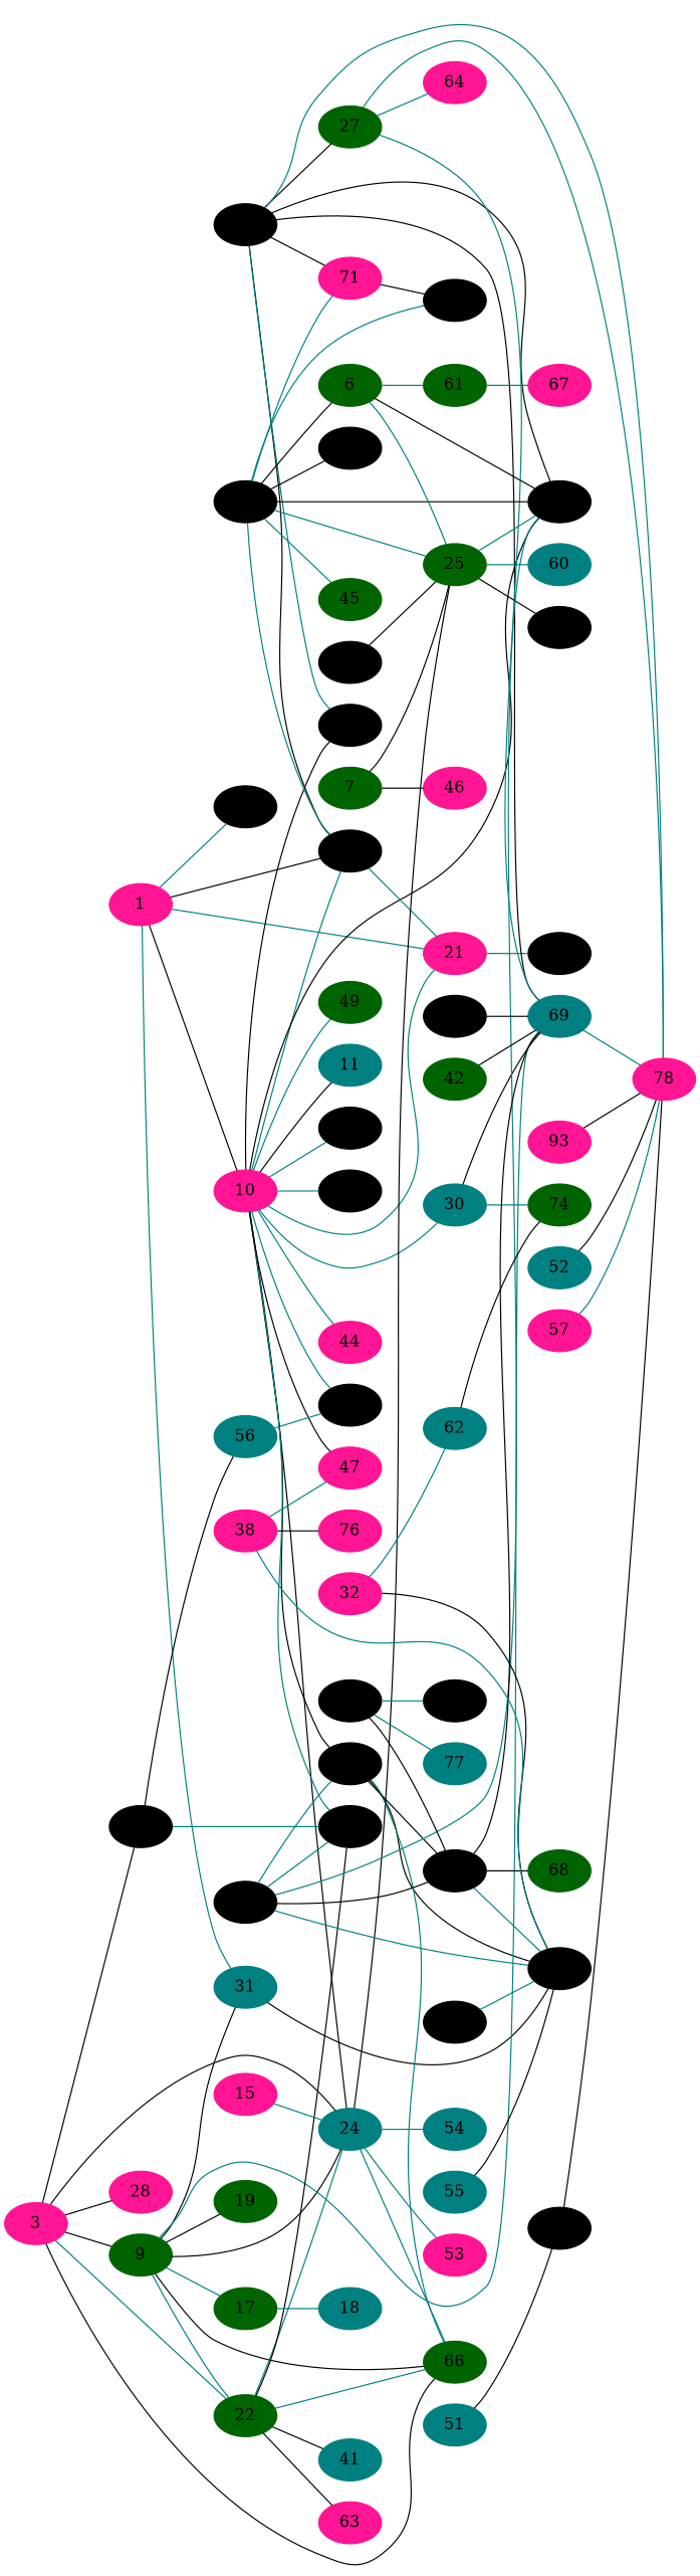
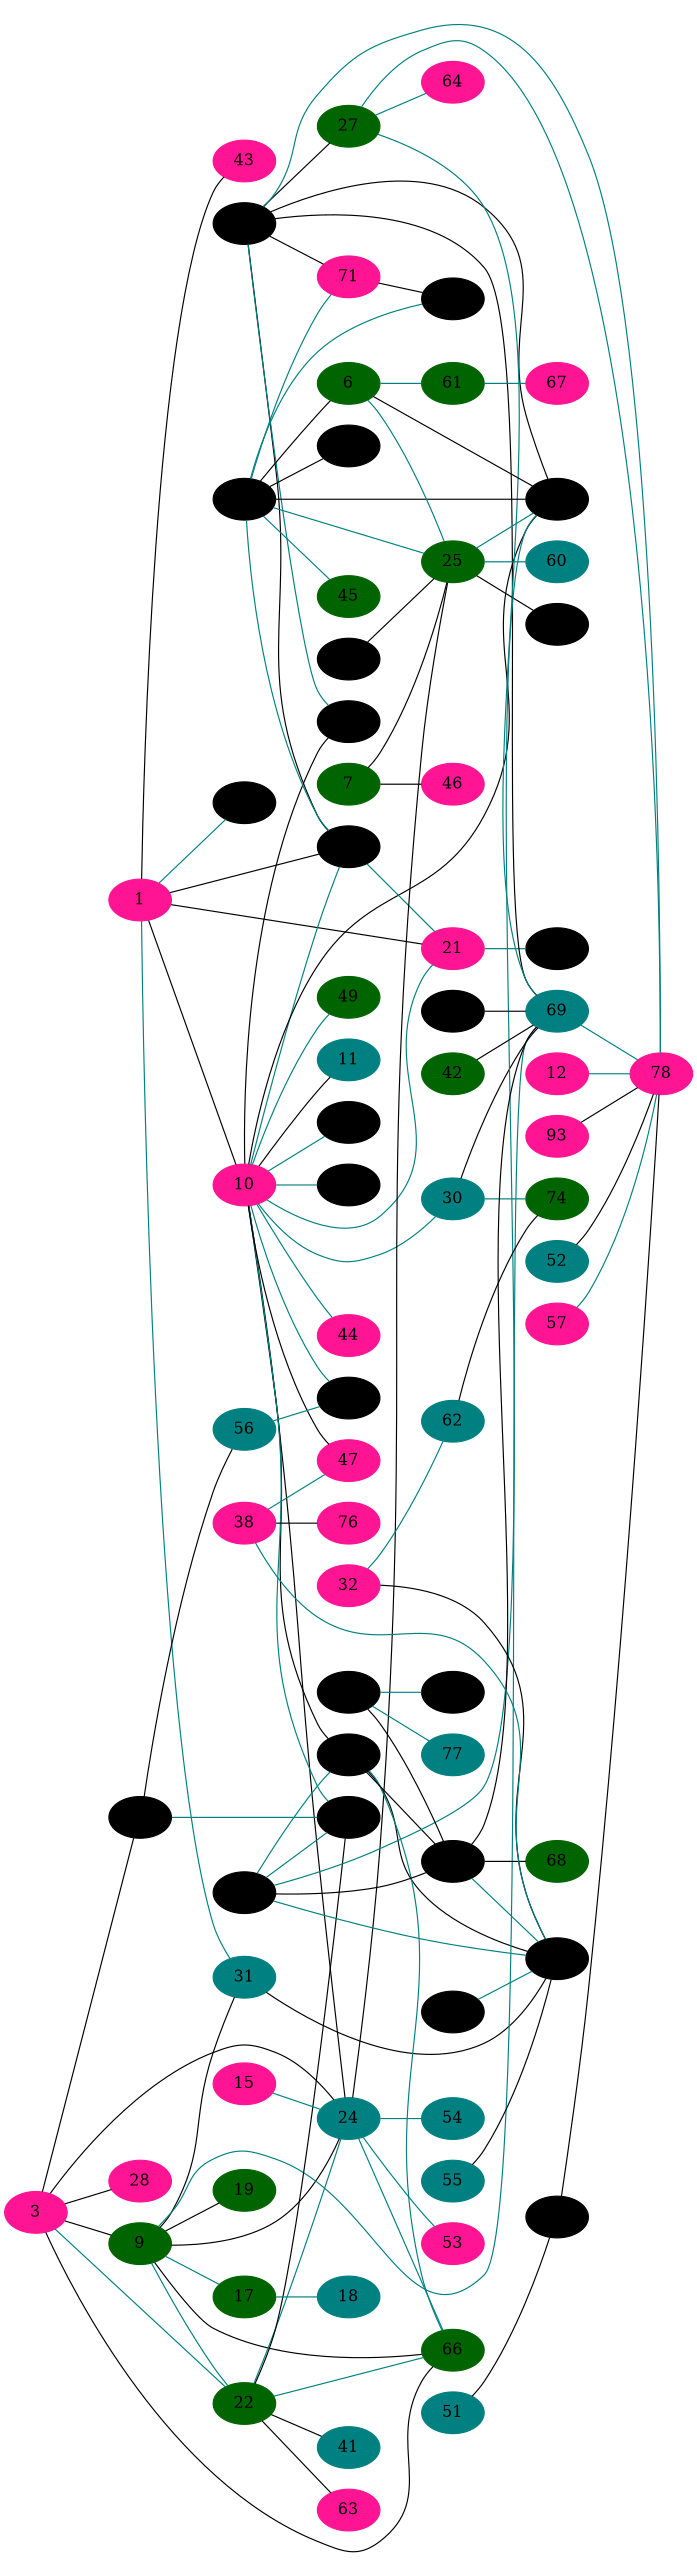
  graph {
    rankdir=LR
    node [color=black style=filled]
    edge [color=teal weight=1.0]
    1 [color=deeppink]
    10 [color=deeppink]
    16
    21 [color=deeppink]
    31 [color=teal]
+   43 [color=deeppink]
    73
    34
    79
    24 [color=teal]
    14
    37
    11 [color=teal]
    26
    30 [color=teal]
    39
    44 [color=deeppink]
    47 [color=deeppink]
    49 [color=darkgreen]
    75
    50
    65
    2
    27 [color=darkgreen]
    69 [color=teal]
    71 [color=deeppink]
    78 [color=deeppink]
    64 [color=deeppink]
    72
    3 [color=deeppink]
    9 [color=darkgreen]
    22 [color=darkgreen]
    28 [color=deeppink]
    29
    66 [color=darkgreen]
    17 [color=darkgreen]
    19 [color=darkgreen]
    41 [color=teal]
    63 [color=deeppink]
    25 [color=darkgreen]
    53 [color=deeppink]
    54 [color=teal]
    56 [color=teal]
    4
    40
    68 [color=darkgreen]
    5
    6 [color=darkgreen]
    36
    45 [color=darkgreen]
    61 [color=darkgreen]
    58
    60 [color=teal]
    67 [color=deeppink]
    7 [color=darkgreen]
    46 [color=deeppink]
    8
    18 [color=teal]
    74 [color=darkgreen]
+   12 [color=deeppink]
    13
    20
    77 [color=teal]
    15 [color=deeppink]
    n65 [color=deeppink label=93]
    32 [color=deeppink]
    62 [color=teal]
    33
    38 [color=deeppink]
    76 [color=deeppink]
    42 [color=darkgreen]
    48
    51 [color=teal]
    59
    52 [color=teal]
    55 [color=teal]
    57 [color=deeppink]
    1 -- 10 [color=black weight=2.0]
    1 -- 16 [color=black weight=2.0]
-   1 -- 21 [weight=2.0]
+   1 -- 21 [color=black weight=2.0]
    1 -- 31
+   1 -- 43 [color=black]
    1 -- 73
    10 -- 16
    10 -- 21
    10 -- 34 [color=black]
    10 -- 79 [color=black]
    10 -- 24 [color=black]
    10 -- 14 [color=black]
    10 -- 37
    10 -- 11 [color=black]
    10 -- 26
    10 -- 30
    10 -- 39
    10 -- 44
    10 -- 47 [color=black]
    10 -- 49
    10 -- 75
    16 -- 21
    21 -- 50
    31 -- 65 [color=black]
    24 -- 66
    24 -- 25 [color=black]
    24 -- 53
    24 -- 54
    14 -- 65 [color=black]
    14 -- 66
    14 -- 40 [color=black]
    30 -- 69 [color=black]
    30 -- 74
    2 -- 16 [color=black]
    2 -- 34 [color=black]
    2 -- 79
    2 -- 27 [color=black weight=2.0]
    2 -- 69 [color=black weight=2.0]
    2 -- 71 [color=black]
    2 -- 78 [weight=2.0]
    27 -- 69
    27 -- 78
    27 -- 64
    69 -- 78
    71 -- 72 [color=black]
    3 -- 24 [color=black]
    3 -- 9 [color=black]
    3 -- 22
    3 -- 28 [color=black]
    3 -- 29 [color=black]
    3 -- 66 [color=black]
    9 -- 31 [color=black]
    9 -- 24 [color=black]
    9 -- 69
    9 -- 22
    9 -- 66 [color=black]
    9 -- 17
    9 -- 19 [color=black]
    22 -- 24
    22 -- 37 [color=black]
    22 -- 66
    22 -- 41 [color=black]
    22 -- 63 [color=black]
    29 -- 37
    29 -- 56 [color=black]
    17 -- 18
    25 -- 34
    25 -- 58 [color=black]
    25 -- 60
    56 -- 75
    4 -- 34
    4 -- 14 [weight=2.0]
    4 -- 37
    4 -- 65 [weight=2.0]
    4 -- 40 [color=black weight=2.0]
    40 -- 65
    40 -- 69 [color=black]
    40 -- 68 [color=black]
    5 -- 16
    5 -- 34 [color=black weight=2.0]
    5 -- 71
    5 -- 72
    5 -- 25 [weight=2.0]
    5 -- 6 [color=black weight=2.0]
    5 -- 36 [color=black]
    5 -- 45
    6 -- 34 [color=black]
    6 -- 25
    6 -- 61
    61 -- 67
    7 -- 25 [color=black]
    7 -- 46 [color=black]
    8 -- 25 [color=black]
+   12 -- 78
    13 -- 40 [color=black]
    13 -- 20
    13 -- 77
    15 -- 24
    n65 -- 78 [color=black]
    32 -- 65 [color=black]
    32 -- 62
    62 -- 74 [color=black]
    33 -- 65
    38 -- 47
    38 -- 65
    38 -- 76 [color=black]
    42 -- 69 [color=black]
    48 -- 69 [color=black]
    51 -- 59 [color=black]
    59 -- 78 [color=black]
    52 -- 78 [color=black]
    55 -- 65 [color=black]
    57 -- 78
  }
